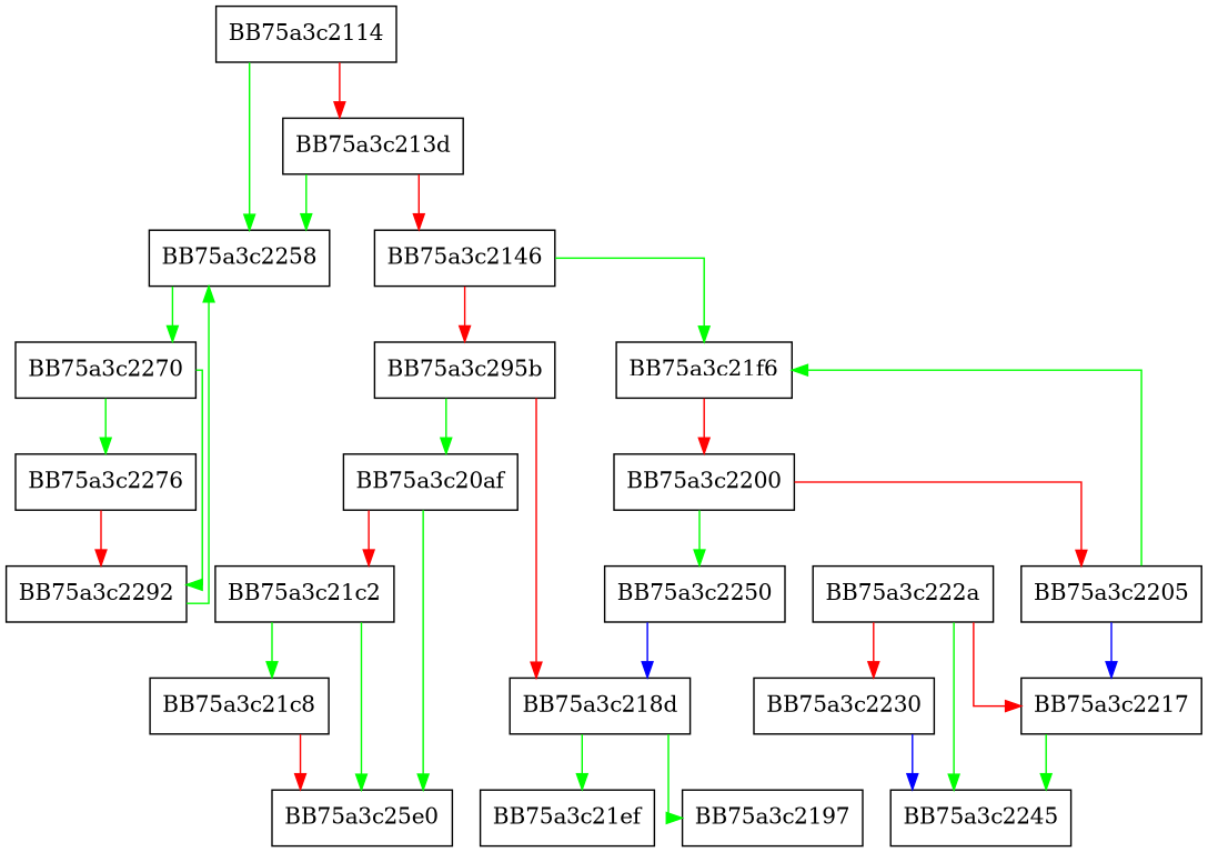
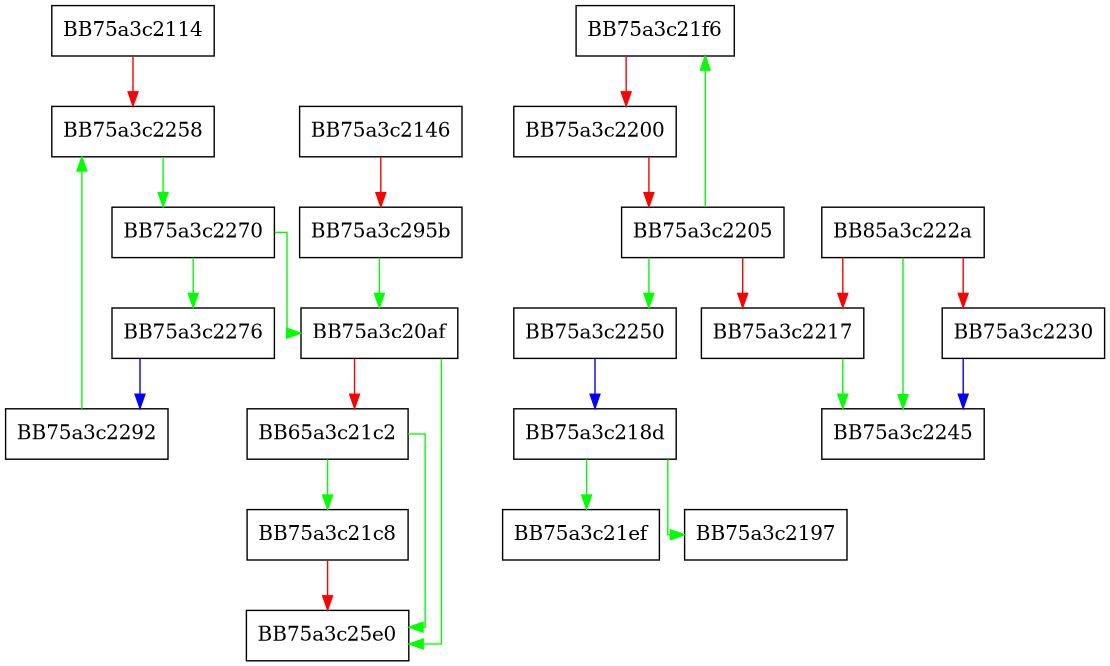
  digraph {
    splines=ortho
    node [shape=box]
    edge [color=green]
    BB75a3c2114
    BB75a3c2258
-   BB75a3c213d
    BB75a3c2270
    BB75a3c2146
    BB75a3c2292
    BB75a3c2276
    BB75a3c21f6
    n9 [label=BB75a3c295b]
    BB75a3c2200
    n11 [label=BB75a3c20af]
    BB75a3c218d
    BB75a3c2205
    BB75a3c2250
    BB75a3c2217
    n16 [label=BB75a3c25e0]
-   BB75a3c21c2
+   BB75a3c21c2 [label=BB65a3c21c2]
    BB75a3c21ef
    BB75a3c2197
    BB75a3c21c8
    BB75a3c2245
-   BB75a3c222a
+   BB75a3c222a [label=BB85a3c222a]
    BB75a3c2230
-   BB75a3c2114 -> BB75a3c2258
-   BB75a3c2114 -> BB75a3c213d [color=red]
+   BB75a3c2114 -> BB75a3c2258 [color=red]
    BB75a3c2258 -> BB75a3c2270
-   BB75a3c213d -> BB75a3c2258
-   BB75a3c213d -> BB75a3c2146 [color=red]
-   BB75a3c2270 -> BB75a3c2292
+   BB75a3c2270 -> n11
    BB75a3c2270 -> BB75a3c2276
-   BB75a3c2146 -> BB75a3c21f6
    BB75a3c2146 -> n9 [color=red]
    BB75a3c2292 -> BB75a3c2258
-   BB75a3c2276 -> BB75a3c2292 [color=red]
+   BB75a3c2276 -> BB75a3c2292 [color=blue]
    BB75a3c21f6 -> BB75a3c2200 [color=red]
    n9 -> n11
-   n9 -> BB75a3c218d [color=red]
    BB75a3c2200 -> BB75a3c2205 [color=red]
    n11 -> n16
    n11 -> BB75a3c21c2 [color=red]
    BB75a3c218d -> BB75a3c21ef
    BB75a3c218d -> BB75a3c2197
    BB75a3c2205 -> BB75a3c21f6
-   BB75a3c2200 -> BB75a3c2250
-   BB75a3c2205 -> BB75a3c2217 [color=blue]
+   BB75a3c2205 -> BB75a3c2250
+   BB75a3c2205 -> BB75a3c2217 [color=red]
    BB75a3c2250 -> BB75a3c218d [color=blue]
    BB75a3c2217 -> BB75a3c2245
    BB75a3c21c2 -> n16
    BB75a3c21c2 -> BB75a3c21c8
    BB75a3c21c8 -> n16 [color=red]
    BB75a3c222a -> BB75a3c2217 [color=red]
    BB75a3c222a -> BB75a3c2245
    BB75a3c222a -> BB75a3c2230 [color=red]
    BB75a3c2230 -> BB75a3c2245 [color=blue]
  }
